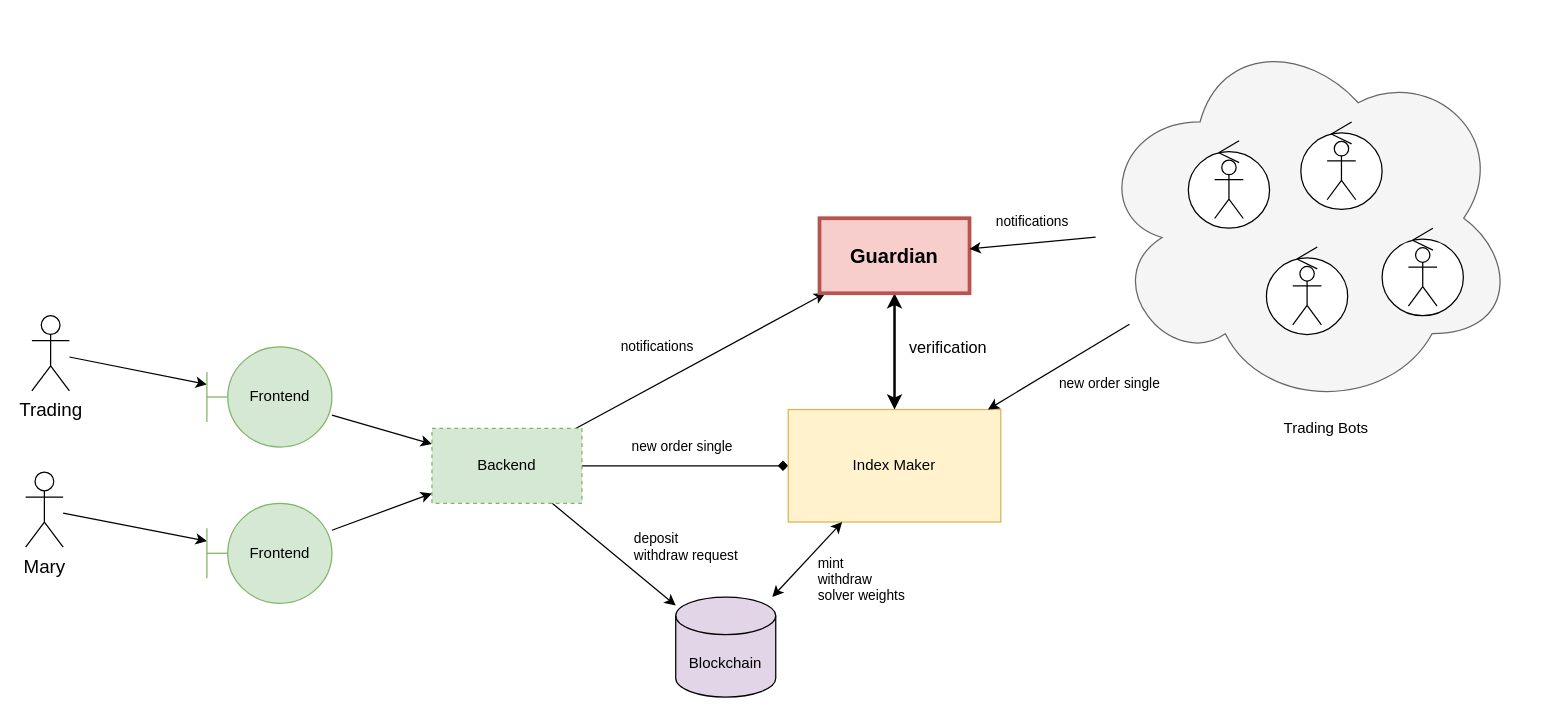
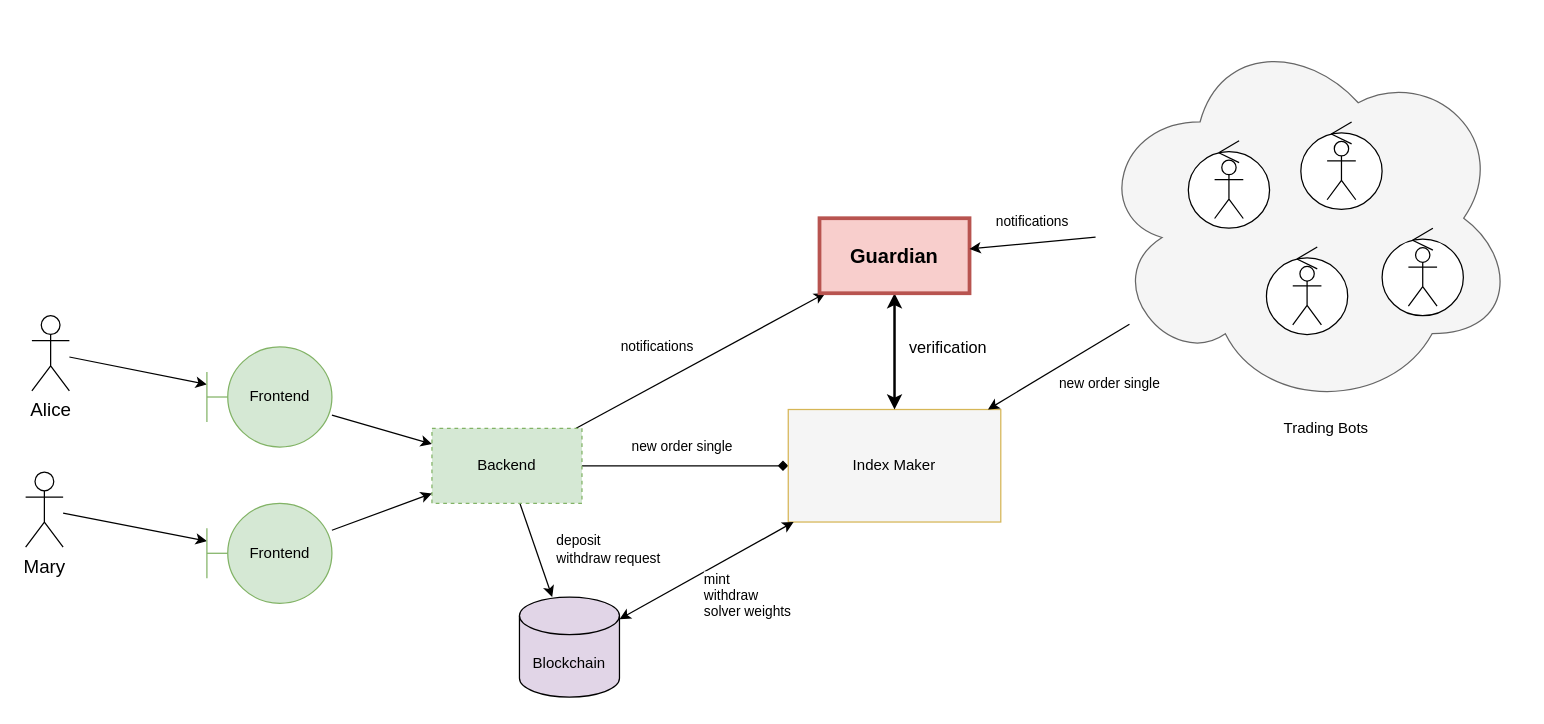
  <mxCell id="0" />
  <mxCell id="1" parent="0" />
  <mxCell id="2" value="" style="ellipse;shape=cloud;whiteSpace=wrap;html=1;fillColor=#f5f5f5;fontColor=#333333;strokeColor=#666666;" vertex="1" parent="1"><mxGeometry x="875" y="20" width="337.5" height="308" as="geometry" /></mxCell>
  <mxCell id="3" style="rounded=0;orthogonalLoop=1;jettySize=auto;html=1;strokeWidth=1;" edge="1" parent="1" source="10" target="8"><mxGeometry relative="1" as="geometry" /></mxCell>
- <mxCell id="4" value="&lt;font style=&quot;font-size: 15px;&quot; color=&quot;#000000&quot;&gt;Trading&lt;/font&gt;" style="shape=umlActor;verticalLabelPosition=bottom;verticalAlign=top;html=1;outlineConnect=0;strokeWidth=1;" vertex="1" parent="1"><mxGeometry x="25" y="252" width="30" height="60" as="geometry" /></mxCell>
+ <mxCell id="4" value="&lt;font style=&quot;font-size: 15px;&quot; color=&quot;#000000&quot;&gt;Alice&lt;/font&gt;" style="shape=umlActor;verticalLabelPosition=bottom;verticalAlign=top;html=1;outlineConnect=0;strokeWidth=1;" vertex="1" parent="1"><mxGeometry x="25" y="252" width="30" height="60" as="geometry" /></mxCell>
  <mxCell id="5" value="new order single" style="rounded=0;orthogonalLoop=1;jettySize=auto;html=1;strokeWidth=1;fillColor=#008a00;strokeColor=#000000;endArrow=diamond;" edge="1" parent="1" source="8" target="11"><mxGeometry x="-0.03" y="15" relative="1" as="geometry"><mxPoint as="offset" /></mxGeometry></mxCell>
  <mxCell id="6" value="notifications" style="rounded=0;orthogonalLoop=1;jettySize=auto;html=1;strokeWidth=1;" edge="1" parent="1" source="8" target="14"><mxGeometry x="-0.225" y="26" relative="1" as="geometry"><mxPoint as="offset" /></mxGeometry></mxCell>
  <mxCell id="7" value="deposit&lt;div&gt;withdraw request&lt;/div&gt;" style="rounded=0;orthogonalLoop=1;jettySize=auto;html=1;align=left;" edge="1" parent="1" source="8" target="15"><mxGeometry x="0.114" y="14" relative="1" as="geometry"><mxPoint as="offset" /></mxGeometry></mxCell>
  <mxCell id="8" value="&lt;div&gt;Backend&lt;/div&gt;" style="rounded=0;whiteSpace=wrap;html=1;strokeWidth=1;fillColor=#d5e8d4;strokeColor=#82b366;dashed=1;" vertex="1" parent="1"><mxGeometry x="345" y="342" width="120" height="60" as="geometry" /></mxCell>
  <mxCell id="9" value="" style="rounded=0;orthogonalLoop=1;jettySize=auto;html=1;strokeWidth=1;" edge="1" parent="1" source="4" target="10"><mxGeometry relative="1" as="geometry"><mxPoint x="55" y="426" as="sourcePoint" /><mxPoint x="335" y="402" as="targetPoint" /></mxGeometry></mxCell>
  <mxCell id="10" value="Frontend" style="shape=umlBoundary;whiteSpace=wrap;html=1;strokeWidth=1;fillColor=#d5e8d4;strokeColor=#82b366;" vertex="1" parent="1"><mxGeometry x="165" y="277" width="100" height="80" as="geometry" /></mxCell>
- <mxCell id="11" value="Index Maker" style="rounded=0;whiteSpace=wrap;html=1;fillColor=#fff2cc;strokeColor=#d6b656;strokeWidth=1;" vertex="1" parent="1"><mxGeometry x="630" y="327" width="170" height="90" as="geometry" /></mxCell>
+ <mxCell id="11" value="Index Maker" style="rounded=0;whiteSpace=wrap;html=1;fillColor=#f5f5f5;strokeColor=#d6b656;strokeWidth=1;" vertex="1" parent="1"><mxGeometry x="630" y="327" width="170" height="90" as="geometry" /></mxCell>
  <mxCell id="12" value="&lt;font style=&quot;font-size: 13px;&quot;&gt;verification&lt;/font&gt;" style="rounded=0;orthogonalLoop=1;jettySize=auto;html=1;startArrow=classic;startFill=1;fillColor=#008a00;strokeColor=#000000;strokeWidth=2;align=left;" edge="1" parent="1" source="14" target="11"><mxGeometry x="-0.075" y="10" relative="1" as="geometry"><mxPoint as="offset" /></mxGeometry></mxCell>
  <mxCell id="13" value="mint&lt;div&gt;withdraw&lt;/div&gt;&lt;div&gt;solver weights&lt;/div&gt;" style="rounded=0;orthogonalLoop=1;jettySize=auto;html=1;strokeWidth=1;fillColor=#008a00;strokeColor=#000000;align=left;startArrow=classic;startFill=1;" edge="1" parent="1" source="11" target="15"><mxGeometry x="0.164" y="16" relative="1" as="geometry"><mxPoint as="offset" /></mxGeometry></mxCell>
  <mxCell id="14" value="&lt;div&gt;&lt;b&gt;&lt;font style=&quot;font-size: 16px;&quot;&gt;Guardian&lt;/font&gt;&lt;/b&gt;&lt;/div&gt;" style="rounded=0;whiteSpace=wrap;html=1;fillColor=#f8cecc;strokeColor=#b85450;strokeWidth=3;" vertex="1" parent="1"><mxGeometry x="655" y="174" width="120" height="60" as="geometry" /></mxCell>
- <mxCell id="15" value="Blockchain" style="shape=cylinder3;whiteSpace=wrap;html=1;boundedLbl=1;backgroundOutline=1;size=15;fillColor=#e1d5e7;strokeColor=#000000;strokeWidth=1;" vertex="1" parent="1"><mxGeometry x="540" y="477" width="80" height="80" as="geometry" /></mxCell>
+ <mxCell id="15" value="Blockchain" style="shape=cylinder3;whiteSpace=wrap;html=1;boundedLbl=1;backgroundOutline=1;size=15;fillColor=#e1d5e7;strokeColor=#000000;strokeWidth=1;" vertex="1" parent="1"><mxGeometry x="415" y="477" width="80" height="80" as="geometry" /></mxCell>
  <mxCell id="16" value="new order single" style="rounded=0;orthogonalLoop=1;jettySize=auto;html=1;fillColor=#1ba1e2;strokeColor=#000000;strokeWidth=1;align=left;" edge="1" parent="1" source="2" target="11"><mxGeometry x="0.127" y="11" relative="1" as="geometry"><mxPoint as="offset" /></mxGeometry></mxCell>
  <mxCell id="17" value="notifications" style="rounded=0;orthogonalLoop=1;jettySize=auto;html=1;fillColor=#1ba1e2;strokeColor=#000000;strokeWidth=1;" edge="1" parent="1" source="2" target="14"><mxGeometry x="-0.023" y="-17" relative="1" as="geometry"><mxPoint as="offset" /></mxGeometry></mxCell>
  <mxCell id="18" style="rounded=0;orthogonalLoop=1;jettySize=auto;html=1;" edge="1" parent="1" source="19" target="21"><mxGeometry relative="1" as="geometry" /></mxCell>
  <mxCell id="19" value="&lt;font style=&quot;font-size: 15px;&quot; color=&quot;#000000&quot;&gt;Mary&lt;/font&gt;" style="shape=umlActor;verticalLabelPosition=bottom;verticalAlign=top;html=1;outlineConnect=0;strokeWidth=1;" vertex="1" parent="1"><mxGeometry x="20" y="377" width="30" height="60" as="geometry" /></mxCell>
  <mxCell id="20" style="rounded=0;orthogonalLoop=1;jettySize=auto;html=1;" edge="1" parent="1" source="21" target="8"><mxGeometry relative="1" as="geometry" /></mxCell>
  <mxCell id="21" value="Frontend" style="shape=umlBoundary;whiteSpace=wrap;html=1;strokeWidth=1;fillColor=#d5e8d4;strokeColor=#82b366;" vertex="1" parent="1"><mxGeometry x="165" y="402" width="100" height="80" as="geometry" /></mxCell>
  <mxCell id="22" value="Trading Bots" style="text;html=1;align=center;verticalAlign=middle;resizable=0;points=[];autosize=1;strokeColor=none;fillColor=none;" vertex="1" parent="1"><mxGeometry x="1015" y="327" width="90" height="30" as="geometry" /></mxCell>
  <mxCell id="23" value="" style="group" vertex="1" connectable="0" parent="1"><mxGeometry x="1040" y="97" width="65" height="70" as="geometry" /></mxCell>
  <mxCell id="24" value="" style="ellipse;shape=umlControl;whiteSpace=wrap;html=1;strokeColor=#000000;strokeWidth=1;" vertex="1" parent="23"><mxGeometry width="65" height="70" as="geometry" /></mxCell>
  <mxCell id="25" value="" style="shape=umlActor;verticalLabelPosition=bottom;verticalAlign=top;html=1;outlineConnect=0;strokeWidth=1;" vertex="1" parent="23"><mxGeometry x="21.029" y="15.556" width="22.941" height="46.667" as="geometry" /></mxCell>
  <mxCell id="26" value="" style="group" vertex="1" connectable="0" parent="1"><mxGeometry x="950" y="112" width="65" height="70" as="geometry" /></mxCell>
  <mxCell id="27" value="" style="ellipse;shape=umlControl;whiteSpace=wrap;html=1;strokeColor=#000000;strokeWidth=1;" vertex="1" parent="26"><mxGeometry width="65" height="70" as="geometry" /></mxCell>
  <mxCell id="28" value="" style="shape=umlActor;verticalLabelPosition=bottom;verticalAlign=top;html=1;outlineConnect=0;strokeWidth=1;" vertex="1" parent="26"><mxGeometry x="21.029" y="15.556" width="22.941" height="46.667" as="geometry" /></mxCell>
  <mxCell id="29" value="" style="group" vertex="1" connectable="0" parent="1"><mxGeometry x="1105" y="182" width="65" height="70" as="geometry" /></mxCell>
  <mxCell id="30" value="" style="ellipse;shape=umlControl;whiteSpace=wrap;html=1;strokeColor=#000000;strokeWidth=1;" vertex="1" parent="29"><mxGeometry width="65" height="70" as="geometry" /></mxCell>
  <mxCell id="31" value="" style="shape=umlActor;verticalLabelPosition=bottom;verticalAlign=top;html=1;outlineConnect=0;strokeWidth=1;" vertex="1" parent="29"><mxGeometry x="21.029" y="15.556" width="22.941" height="46.667" as="geometry" /></mxCell>
  <mxCell id="32" value="" style="group" vertex="1" connectable="0" parent="1"><mxGeometry x="1012.5" y="197" width="65" height="70" as="geometry" /></mxCell>
  <mxCell id="33" value="" style="ellipse;shape=umlControl;whiteSpace=wrap;html=1;strokeColor=#000000;strokeWidth=1;" vertex="1" parent="32"><mxGeometry width="65" height="70" as="geometry" /></mxCell>
  <mxCell id="34" value="" style="shape=umlActor;verticalLabelPosition=bottom;verticalAlign=top;html=1;outlineConnect=0;strokeWidth=1;" vertex="1" parent="32"><mxGeometry x="21.029" y="15.556" width="22.941" height="46.667" as="geometry" /></mxCell>
